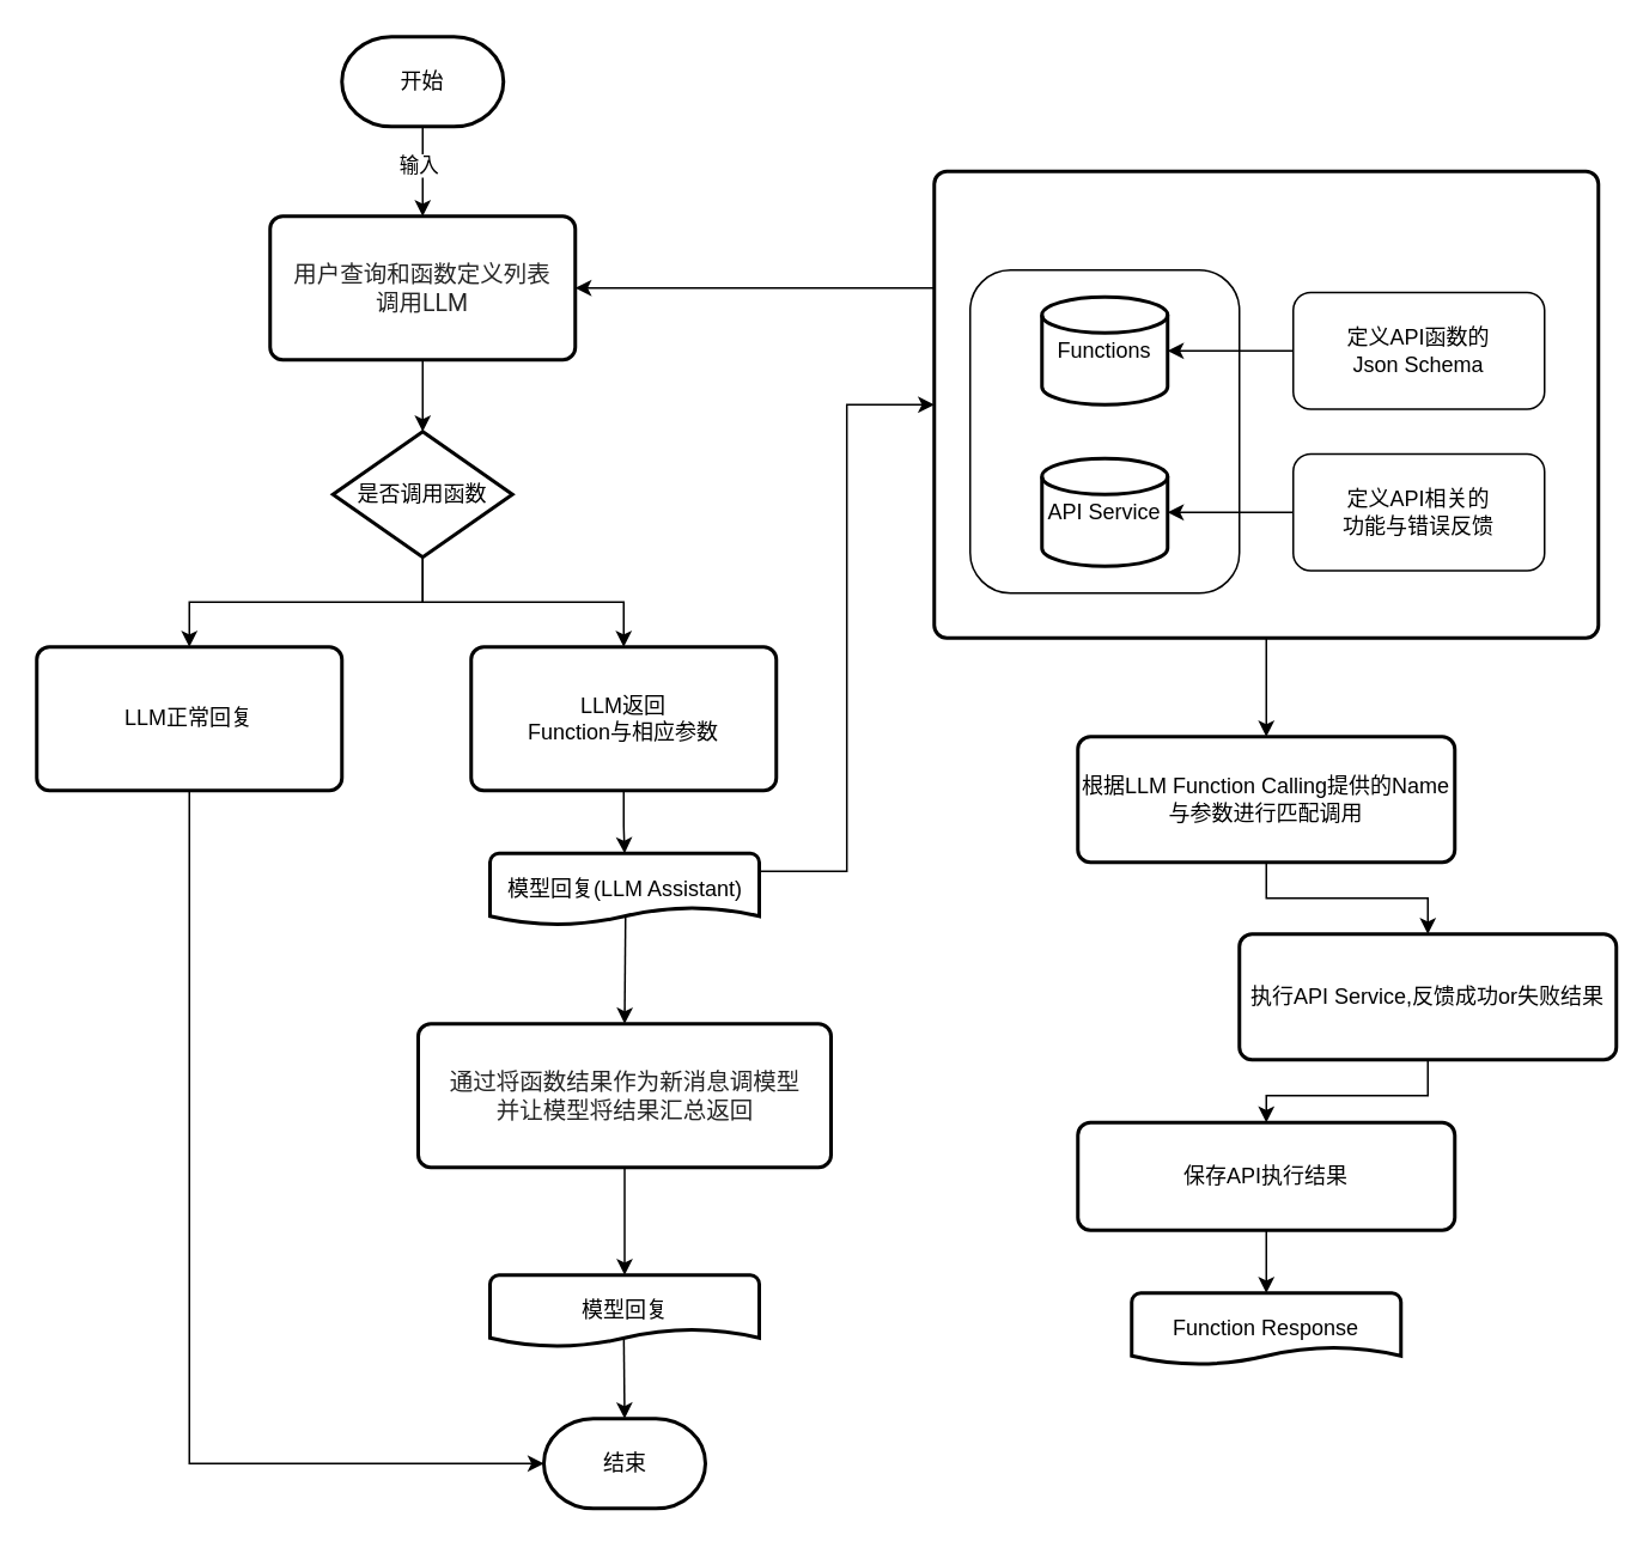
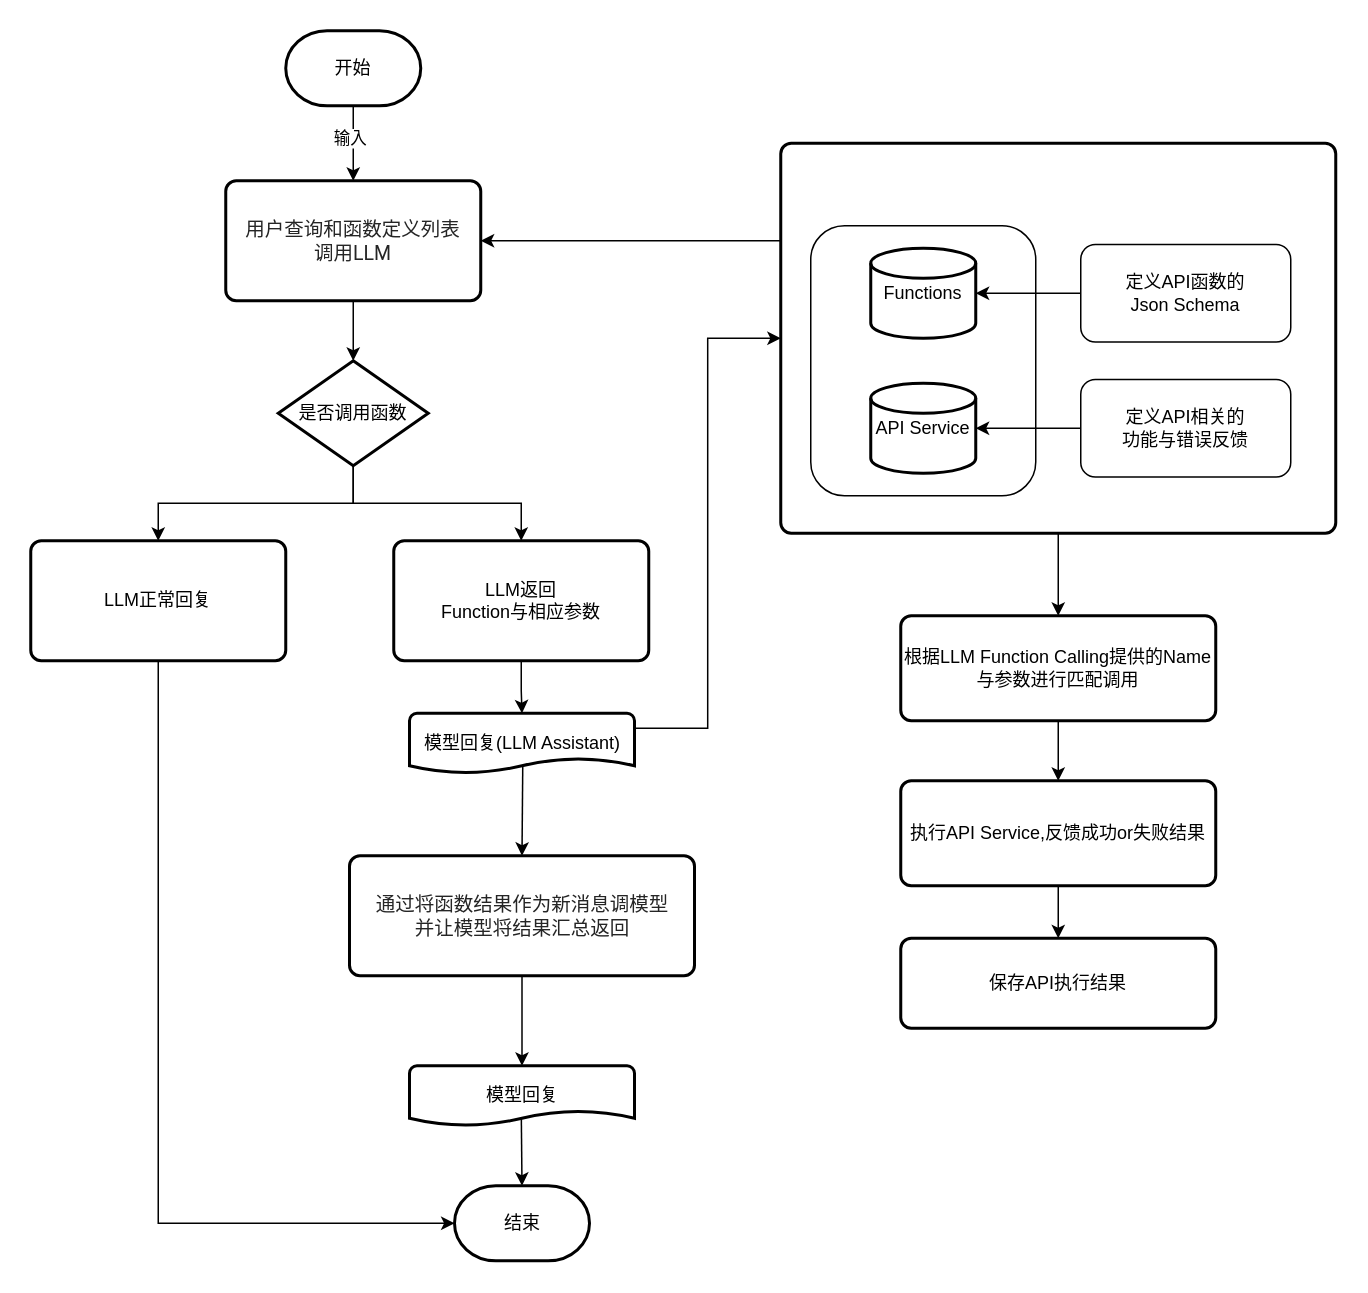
  <mxCell id="0" />
  <mxCell id="1" parent="0" />
  <mxCell id="2" style="edgeStyle=orthogonalEdgeStyle;rounded=0;orthogonalLoop=1;jettySize=auto;html=1;exitX=0;exitY=0.25;exitDx=0;exitDy=0;" parent="1" source="4" target="8" edge="1"><mxGeometry relative="1" as="geometry" /></mxCell>
  <mxCell id="3" style="edgeStyle=orthogonalEdgeStyle;rounded=0;orthogonalLoop=1;jettySize=auto;html=1;exitX=0.5;exitY=1;exitDx=0;exitDy=0;" parent="1" source="4" target="19" edge="1"><mxGeometry relative="1" as="geometry" /></mxCell>
  <mxCell id="4" value="" style="rounded=1;whiteSpace=wrap;html=1;absoluteArcSize=1;arcSize=14;strokeWidth=2;" parent="1" vertex="1"><mxGeometry x="520" y="95" width="370" height="260" as="geometry" /></mxCell>
  <mxCell id="5" style="edgeStyle=orthogonalEdgeStyle;rounded=0;orthogonalLoop=1;jettySize=auto;html=1;exitX=0.5;exitY=1;exitDx=0;exitDy=0;exitPerimeter=0;entryX=0.5;entryY=0;entryDx=0;entryDy=0;" parent="1" source="7" target="8" edge="1"><mxGeometry relative="1" as="geometry" /></mxCell>
  <mxCell id="6" value="输入" style="edgeLabel;html=1;align=center;verticalAlign=middle;resizable=0;points=[];" parent="5" vertex="1" connectable="0"><mxGeometry x="-0.18" y="-3" relative="1" as="geometry"><mxPoint as="offset" /></mxGeometry></mxCell>
  <mxCell id="7" value="开始" style="strokeWidth=2;html=1;shape=mxgraph.flowchart.terminator;whiteSpace=wrap;" parent="1" vertex="1"><mxGeometry x="190" y="20" width="90" height="50" as="geometry" /></mxCell>
  <mxCell id="8" value="&lt;div&gt;&lt;span style=&quot;color: rgb(37, 37, 37); font-family: Roboto, arial, sans-serif; text-align: start;&quot;&gt;&lt;font style=&quot;font-size: 13px;&quot;&gt;用户查询和函数定义列表&lt;/font&gt;&lt;/span&gt;&lt;/div&gt;&lt;div&gt;&lt;span style=&quot;color: rgb(37, 37, 37); font-family: Roboto, arial, sans-serif; text-align: start;&quot;&gt;&lt;font style=&quot;font-size: 13px;&quot;&gt;调用LLM&lt;/font&gt;&lt;/span&gt;&lt;br&gt;&lt;/div&gt;" style="rounded=1;whiteSpace=wrap;html=1;absoluteArcSize=1;arcSize=14;strokeWidth=2;" parent="1" vertex="1"><mxGeometry x="150" y="120" width="170" height="80" as="geometry" /></mxCell>
  <mxCell id="9" style="edgeStyle=orthogonalEdgeStyle;rounded=0;orthogonalLoop=1;jettySize=auto;html=1;exitX=0.5;exitY=1;exitDx=0;exitDy=0;exitPerimeter=0;entryX=0.5;entryY=0;entryDx=0;entryDy=0;" parent="1" source="11" target="27" edge="1"><mxGeometry relative="1" as="geometry" /></mxCell>
  <mxCell id="10" style="edgeStyle=orthogonalEdgeStyle;rounded=0;orthogonalLoop=1;jettySize=auto;html=1;exitX=0.5;exitY=1;exitDx=0;exitDy=0;exitPerimeter=0;" parent="1" source="11" target="26" edge="1"><mxGeometry relative="1" as="geometry" /></mxCell>
  <mxCell id="11" value="是否调用函数" style="strokeWidth=2;html=1;shape=mxgraph.flowchart.decision;whiteSpace=wrap;" parent="1" vertex="1"><mxGeometry x="185" y="240" width="100" height="70" as="geometry" /></mxCell>
  <mxCell id="12" value="" style="rounded=1;whiteSpace=wrap;html=1;absoluteArcSize=1;arcSize=14;strokeWidth=2;" parent="1" vertex="1"><mxGeometry x="550" y="165" width="100" height="100" as="geometry" /></mxCell>
  <mxCell id="13" style="edgeStyle=orthogonalEdgeStyle;rounded=0;orthogonalLoop=1;jettySize=auto;html=1;exitX=1;exitY=0.25;exitDx=0;exitDy=0;exitPerimeter=0;entryX=0;entryY=0.5;entryDx=0;entryDy=0;" parent="1" source="14" target="4" edge="1"><mxGeometry relative="1" as="geometry" /></mxCell>
  <mxCell id="14" value="模型回复(LLM Assistant)" style="strokeWidth=2;html=1;shape=mxgraph.flowchart.document2;whiteSpace=wrap;size=0.25;" parent="1" vertex="1"><mxGeometry x="272.5" y="475" width="150" height="40" as="geometry" /></mxCell>
  <mxCell id="15" value="&lt;span style=&quot;color: rgb(37, 37, 37); font-family: Roboto, arial, sans-serif; text-align: start; font-size: 13px;&quot;&gt;&lt;font style=&quot;font-size: 13px;&quot;&gt;通过将函数结果作为新消息调模型&lt;/font&gt;&lt;/span&gt;&lt;div style=&quot;font-size: 13px;&quot;&gt;&lt;span style=&quot;color: rgb(37, 37, 37); font-family: Roboto, arial, sans-serif; text-align: start;&quot;&gt;&lt;font style=&quot;font-size: 13px;&quot;&gt;并让模型将结果汇总返回&lt;/font&gt;&lt;/span&gt;&lt;/div&gt;" style="rounded=1;whiteSpace=wrap;html=1;absoluteArcSize=1;arcSize=14;strokeWidth=2;fontSize=9;" parent="1" vertex="1"><mxGeometry x="232.5" y="570" width="230" height="80" as="geometry" /></mxCell>
  <mxCell id="16" value="结束" style="strokeWidth=2;html=1;shape=mxgraph.flowchart.terminator;whiteSpace=wrap;" parent="1" vertex="1"><mxGeometry x="302.5" y="790" width="90" height="50" as="geometry" /></mxCell>
  <mxCell id="17" value="" style="strokeWidth=2;html=1;shape=mxgraph.flowchart.database;whiteSpace=wrap;" parent="1" vertex="1"><mxGeometry x="570" y="165" width="60" height="60" as="geometry" /></mxCell>
  <mxCell id="18" style="edgeStyle=orthogonalEdgeStyle;rounded=0;orthogonalLoop=1;jettySize=auto;html=1;exitX=0.5;exitY=1;exitDx=0;exitDy=0;entryX=0.5;entryY=0;entryDx=0;entryDy=0;" parent="1" source="19" target="21" edge="1"><mxGeometry relative="1" as="geometry" /></mxCell>
  <mxCell id="19" value="根据LLM Function Calling提供的Name与参数进行匹配调用" style="rounded=1;whiteSpace=wrap;html=1;absoluteArcSize=1;arcSize=14;strokeWidth=2;" parent="1" vertex="1"><mxGeometry x="600" y="410" width="210" height="70" as="geometry" /></mxCell>
  <mxCell id="20" style="edgeStyle=orthogonalEdgeStyle;rounded=0;orthogonalLoop=1;jettySize=auto;html=1;exitX=0.5;exitY=1;exitDx=0;exitDy=0;" parent="1" source="21" target="23" edge="1"><mxGeometry relative="1" as="geometry" /></mxCell>
- <mxCell id="21" value="执行API Service,反馈成功or失败结果" style="rounded=1;whiteSpace=wrap;html=1;absoluteArcSize=1;arcSize=14;strokeWidth=2;" parent="1" vertex="1"><mxGeometry x="690" y="520" width="210" height="70" as="geometry" /></mxCell>
+ <mxCell id="21" value="执行API Service,反馈成功or失败结果" style="rounded=1;whiteSpace=wrap;html=1;absoluteArcSize=1;arcSize=14;strokeWidth=2;" parent="1" vertex="1"><mxGeometry x="600" y="520" width="210" height="70" as="geometry" /></mxCell>
  <mxCell id="22" value="" style="rounded=1;whiteSpace=wrap;html=1;" parent="1" vertex="1"><mxGeometry x="540" y="150" width="150" height="180" as="geometry" /></mxCell>
  <mxCell id="23" value="保存API执行结果" style="rounded=1;whiteSpace=wrap;html=1;absoluteArcSize=1;arcSize=14;strokeWidth=2;" parent="1" vertex="1"><mxGeometry x="600" y="625" width="210" height="60" as="geometry" /></mxCell>
- <mxCell id="24" value="Function Response" style="strokeWidth=2;html=1;shape=mxgraph.flowchart.document2;whiteSpace=wrap;size=0.25;" parent="1" vertex="1"><mxGeometry x="630" y="720" width="150" height="40" as="geometry" /></mxCell>
  <mxCell id="25" style="edgeStyle=orthogonalEdgeStyle;rounded=0;orthogonalLoop=1;jettySize=auto;html=1;exitX=0.5;exitY=1;exitDx=0;exitDy=0;" parent="1" source="26" target="14" edge="1"><mxGeometry relative="1" as="geometry" /></mxCell>
  <mxCell id="26" value="LLM返回&lt;div&gt;Function与相应参数&lt;/div&gt;" style="rounded=1;whiteSpace=wrap;html=1;absoluteArcSize=1;arcSize=14;strokeWidth=2;" parent="1" vertex="1"><mxGeometry x="262" y="360" width="170" height="80" as="geometry" /></mxCell>
  <mxCell id="27" value="&lt;div&gt;LLM正常回复&lt;/div&gt;" style="rounded=1;whiteSpace=wrap;html=1;absoluteArcSize=1;arcSize=14;strokeWidth=2;" parent="1" vertex="1"><mxGeometry y="360" width="170" height="80" as="geometry" x="20" /></mxCell>
  <mxCell id="28" value="Functions" style="strokeWidth=2;html=1;shape=mxgraph.flowchart.database;whiteSpace=wrap;" parent="1" vertex="1"><mxGeometry x="580" y="165" width="70" height="60" as="geometry" /></mxCell>
  <mxCell id="29" value="API Service" style="strokeWidth=2;html=1;shape=mxgraph.flowchart.database;whiteSpace=wrap;" parent="1" vertex="1"><mxGeometry x="580" y="255" width="70" height="60" as="geometry" /></mxCell>
  <mxCell id="30" value="定义API函数的&lt;div&gt;Json Schema&lt;/div&gt;" style="rounded=1;whiteSpace=wrap;html=1;" parent="1" vertex="1"><mxGeometry x="720" y="162.5" width="140" height="65" as="geometry" /></mxCell>
  <mxCell id="31" value="定义API相关的&lt;div&gt;功能与错误反馈&lt;/div&gt;" style="rounded=1;whiteSpace=wrap;html=1;" parent="1" vertex="1"><mxGeometry x="720" y="252.5" width="140" height="65" as="geometry" /></mxCell>
  <mxCell id="32" value="模型回复" style="strokeWidth=2;html=1;shape=mxgraph.flowchart.document2;whiteSpace=wrap;size=0.25;" parent="1" vertex="1"><mxGeometry x="272.5" y="710" width="150" height="40" as="geometry" /></mxCell>
  <mxCell id="33" style="edgeStyle=orthogonalEdgeStyle;rounded=0;orthogonalLoop=1;jettySize=auto;html=1;exitX=0.5;exitY=1;exitDx=0;exitDy=0;entryX=0.5;entryY=0;entryDx=0;entryDy=0;entryPerimeter=0;" parent="1" source="8" target="11" edge="1"><mxGeometry relative="1" as="geometry" /></mxCell>
  <mxCell id="34" style="edgeStyle=orthogonalEdgeStyle;rounded=0;orthogonalLoop=1;jettySize=auto;html=1;exitX=0;exitY=0.5;exitDx=0;exitDy=0;entryX=1;entryY=0.5;entryDx=0;entryDy=0;entryPerimeter=0;" parent="1" source="31" target="29" edge="1"><mxGeometry relative="1" as="geometry" /></mxCell>
  <mxCell id="35" value="" style="endArrow=classic;html=1;rounded=0;exitX=0;exitY=0.5;exitDx=0;exitDy=0;entryX=1;entryY=0.5;entryDx=0;entryDy=0;entryPerimeter=0;" parent="1" source="30" target="28" edge="1"><mxGeometry width="50" height="50" relative="1" as="geometry"><mxPoint x="640" y="250" as="sourcePoint" /><mxPoint x="690" y="200" as="targetPoint" /></mxGeometry></mxCell>
- <mxCell id="36" style="edgeStyle=orthogonalEdgeStyle;rounded=0;orthogonalLoop=1;jettySize=auto;html=1;exitX=0.5;exitY=1;exitDx=0;exitDy=0;entryX=0.5;entryY=0;entryDx=0;entryDy=0;entryPerimeter=0;" parent="1" source="23" target="24" edge="1"><mxGeometry relative="1" as="geometry" /></mxCell>
  <mxCell id="37" value="" style="endArrow=classic;html=1;rounded=0;entryX=0.5;entryY=0;entryDx=0;entryDy=0;" parent="1" target="15" edge="1"><mxGeometry width="50" height="50" relative="1" as="geometry"><mxPoint x="348" y="510" as="sourcePoint" /><mxPoint x="440" y="530" as="targetPoint" /></mxGeometry></mxCell>
  <mxCell id="38" style="edgeStyle=orthogonalEdgeStyle;rounded=0;orthogonalLoop=1;jettySize=auto;html=1;exitX=0.5;exitY=1;exitDx=0;exitDy=0;entryX=0.5;entryY=0;entryDx=0;entryDy=0;entryPerimeter=0;" parent="1" source="15" target="32" edge="1"><mxGeometry relative="1" as="geometry" /></mxCell>
  <mxCell id="39" value="" style="endArrow=classic;html=1;rounded=0;entryX=0.5;entryY=0;entryDx=0;entryDy=0;entryPerimeter=0;exitX=0.497;exitY=0.863;exitDx=0;exitDy=0;exitPerimeter=0;" parent="1" source="32" target="16" edge="1"><mxGeometry width="50" height="50" relative="1" as="geometry"><mxPoint x="70" y="770" as="sourcePoint" /><mxPoint x="120" y="720" as="targetPoint" /></mxGeometry></mxCell>
  <mxCell id="40" style="edgeStyle=orthogonalEdgeStyle;rounded=0;orthogonalLoop=1;jettySize=auto;html=1;exitX=0.5;exitY=1;exitDx=0;exitDy=0;entryX=0;entryY=0.5;entryDx=0;entryDy=0;entryPerimeter=0;" parent="1" source="27" target="16" edge="1"><mxGeometry relative="1" as="geometry" /></mxCell>
